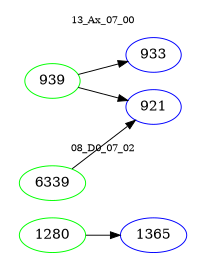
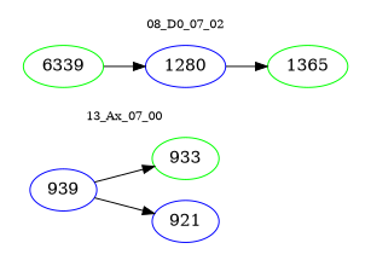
  digraph {
    rankdir=LR
    node [color=blue]
    edge [color=black]
-   n1 [color=green label=939]
+   n1 [label=939]
    n2 [label=921]
-   n3 [label=933]
+   n3 [color=green label=933]
    n4 [color=green label=6339]
-   n5 [color=green label=1280]
-   n6 [label=1365]
+   n5 [label=1280]
+   n6 [color=green label=1365]
    subgraph cluster_1 {
      color=white
      fontsize=10
      label="13_Ax_07_00"
      n1
      n2
      n3
    }
    subgraph cluster_2 {
      color=white
      fontsize=10
      label="08_D0_07_02"
      n4
      n5
      n6
    }
    n1 -> n2
    n1 -> n3
-   n4 -> n2
+   n4 -> n5
    n5 -> n6
  }
